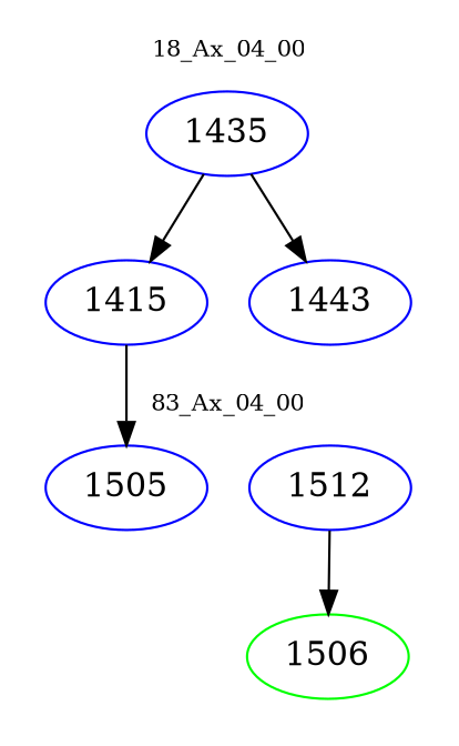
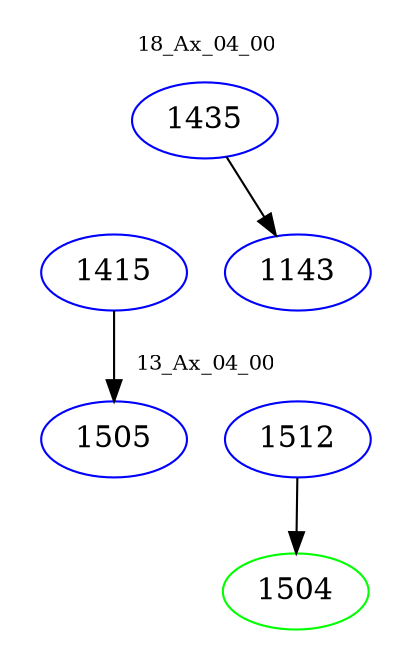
  digraph {
    node [color=blue]
    edge [color=black]
    n1 [label=1512]
    n2 [label=1505]
-   n3 [color=green label=1506]
+   n3 [color=green label=1504]
    n4 [label=1435]
    n5 [label=1415]
-   n6 [label=1443]
+   n6 [label=1143]
    subgraph cluster_1 {
      color=white
      fontsize=10
-     label="83_Ax_04_00"
+     label="13_Ax_04_00"
      n1
      n2
      n3
    }
    subgraph cluster_2 {
      color=white
      fontsize=10
      label="18_Ax_04_00"
      n4
      n5
      n6
    }
    n1 -> n3
-   n4 -> n5
    n4 -> n6
    n5 -> n2
  }
